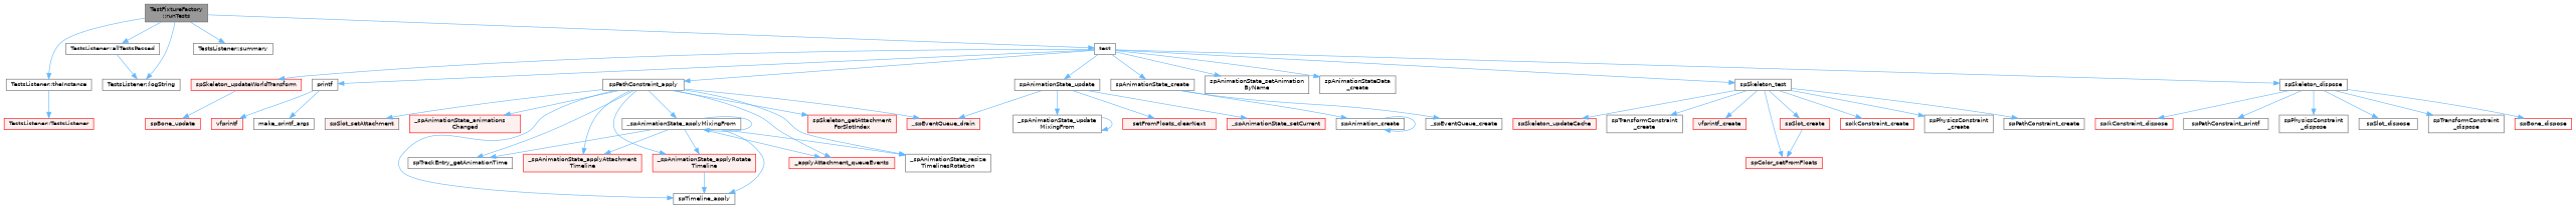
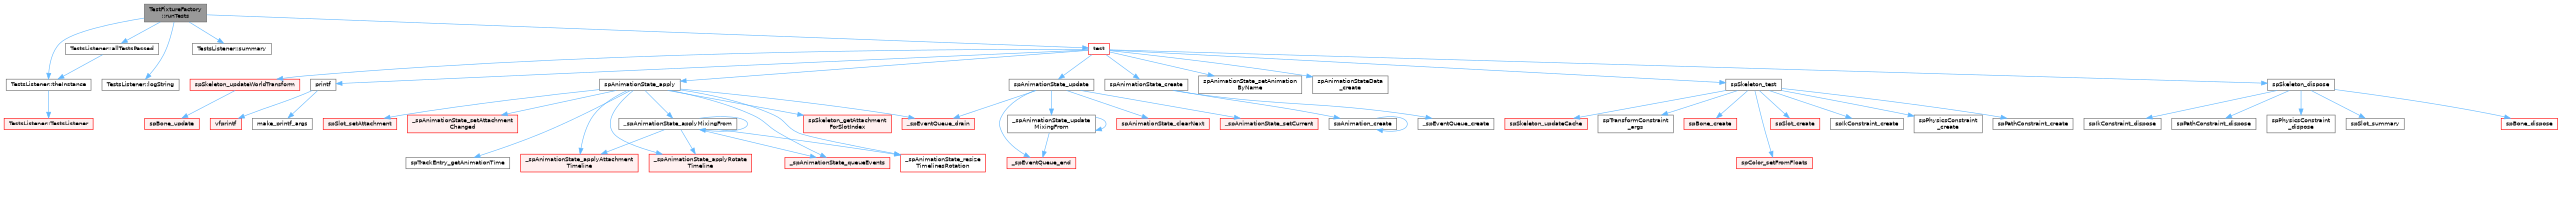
  digraph {
    rankdir=TB
    node [color=grey40 fillcolor=white fontname=Helvetica fontsize=10 shape=box style=filled]
    edge [color=steelblue1 fontname=Helvetica fontsize=10 labelfontname=Helvetica labelfontsize=10 style=solid]
    n1 [color=gray40 fillcolor=grey60 fontcolor=black height=0.2 label="TestFixtureFactory\l::runTests" width=0.4]
    n2 [height=0.2 label="TestsListener::allTestsPassed" width=0.4]
    n3 [height=0.2 label="TestsListener::theInstance" width=0.4]
    n4 [height=0.2 label="TestsListener::logString" width=0.4]
    n5 [height=0.2 label="TestsListener::summary" width=0.4]
-   n6 [height=0.2 label=test width=0.4]
+   n6 [color=red height=0.2 label=test width=0.4]
    n7 [color=red fillcolor="#FFF0F0" height=0.2 label="TestsListener::TestsListener" width=0.4]
    n8 [height=0.2 label=printf width=0.4]
-   n9 [height=0.2 label=spPathConstraint_apply width=0.4]
+   n9 [height=0.2 label=spAnimationState_apply width=0.4]
    n10 [height=0.2 label=spAnimationState_create width=0.4]
    n11 [height=0.2 label="spAnimationState_setAnimation\lByName" width=0.4]
    n12 [height=0.2 label=spAnimationState_update width=0.4]
    n13 [height=0.2 label="spAnimationStateData\l_create" width=0.4]
    n14 [height=0.2 label=spSkeleton_test width=0.4]
    n15 [height=0.2 label=spSkeleton_dispose width=0.4]
    n16 [color=red fillcolor="#FFF0F0" height=0.2 label=spSkeleton_updateWorldTransform width=0.4]
    n17 [height=0.2 label=make_printf_args width=0.4]
    n18 [color=red fillcolor="#FFF0F0" height=0.2 label=vfprintf width=0.4]
-   n19 [color=red fillcolor="#FFF0F0" height=0.2 label="_spAnimationState_animations\lChanged" width=0.4]
+   n19 [color=red fillcolor="#FFF0F0" height=0.2 label="_spAnimationState_setAttachment\lChanged" width=0.4]
    n20 [color=red fillcolor="#FFF0F0" height=0.2 label="_spAnimationState_applyAttachment\lTimeline" width=0.4]
    n21 [height=0.2 label=_spAnimationState_applyMixingFrom width=0.4]
    n22 [color=red fillcolor="#FFF0F0" height=0.2 label="_spAnimationState_applyRotate\lTimeline" width=0.4]
-   n23 [height=0.2 label=spTimeline_apply width=0.4]
-   n24 [color=red fillcolor="#FFF0F0" height=0.2 label=_applyAttachment_queueEvents width=0.4]
-   n25 [height=0.2 label="_spAnimationState_resize\lTimelinesRotation" width=0.4]
+   n24 [color=red fillcolor="#FFF0F0" height=0.2 label=_spAnimationState_queueEvents width=0.4]
+   n25 [color=red height=0.2 label="_spAnimationState_resize\lTimelinesRotation" width=0.4]
    n26 [height=0.2 label=spTrackEntry_getAnimationTime width=0.4]
    n27 [color=red fillcolor="#FFF0F0" height=0.2 label=_spEventQueue_drain width=0.4]
    n28 [color=red fillcolor="#FFF0F0" height=0.2 label="spSkeleton_getAttachment\lForSlotIndex" width=0.4]
-   n29 [fillcolor="#FFF0F0" height=0.2 label=spSlot_setAttachment width=0.4]
+   n29 [color=red fillcolor="#FFF0F0" height=0.2 label=spSlot_setAttachment width=0.4]
    n30 [height=0.2 label=_spEventQueue_create width=0.4]
    n31 [height=0.2 label=spAnimation_create width=0.4]
    n32 [color=red fillcolor="#FFF0F0" height=0.2 label=_spAnimationState_setCurrent width=0.4]
    n33 [height=0.2 label="_spAnimationState_update\lMixingFrom" width=0.4]
-   n35 [color=red fillcolor="#FFF0F0" height=0.2 label=setFromFloats_clearNext width=0.4]
-   n36 [color=red fillcolor="#FFF0F0" height=0.2 label=vfprintf_create width=0.4]
+   n34 [color=red fillcolor="#FFF0F0" height=0.2 label=_spEventQueue_end width=0.4]
+   n35 [color=red fillcolor="#FFF0F0" height=0.2 label=spAnimationState_clearNext width=0.4]
+   n36 [color=red fillcolor="#FFF0F0" height=0.2 label=spBone_create width=0.4]
    n37 [color=red fillcolor="#FFF0F0" height=0.2 label=spColor_setFromFloats width=0.4]
-   n38 [color=red height=0.2 label=spIkConstraint_create width=0.4]
+   n38 [height=0.2 label=spIkConstraint_create width=0.4]
    n39 [height=0.2 label=spPathConstraint_create width=0.4]
    n40 [height=0.2 label="spPhysicsConstraint\l_create" width=0.4]
    n41 [color=red fillcolor="#FFF0F0" height=0.2 label=spSkeleton_updateCache width=0.4]
    n42 [color=red fillcolor="#FFF0F0" height=0.2 label=spSlot_create width=0.4]
-   n43 [height=0.2 label="spTransformConstraint\l_create" width=0.4]
+   n43 [height=0.2 label="spTransformConstraint\l_args" width=0.4]
    n44 [color=red height=0.2 label=spBone_dispose width=0.4]
-   n45 [color=red height=0.2 label=spIkConstraint_dispose width=0.4]
-   n46 [height=0.2 label=spPathConstraint_printf width=0.4]
+   n45 [height=0.2 label=spIkConstraint_dispose width=0.4]
+   n46 [height=0.2 label=spPathConstraint_dispose width=0.4]
    n47 [height=0.2 label="spPhysicsConstraint\l_dispose" width=0.4]
-   n48 [height=0.2 label=spSlot_dispose width=0.4]
-   n49 [height=0.2 label="spTransformConstraint\l_dispose" width=0.4]
+   n48 [height=0.2 label=spSlot_summary width=0.4]
    n50 [color=red fillcolor="#FFF0F0" height=0.2 label=spBone_update width=0.4]
    n1 -> n2
    n1 -> n3
    n1 -> n4
    n1 -> n5
    n1 -> n6
-   n2 -> n4
+   n2 -> n3
    n3 -> n7
    n6 -> n8
    n6 -> n9
    n6 -> n10
    n6 -> n11
    n6 -> n12
    n6 -> n13
    n6 -> n14
    n6 -> n15
    n6 -> n16
    n8 -> n17
    n8 -> n18
    n9 -> n19
    n9 -> n20
    n9 -> n21
    n9 -> n22
-   n9 -> n23
    n9 -> n24
    n9 -> n25
    n9 -> n26
    n9 -> n27
    n9 -> n28
    n9 -> n29
    n10 -> n30
    n10 -> n31
    n12 -> n27
    n12 -> n32
    n12 -> n33
+   n12 -> n34
    n12 -> n35
    n14 -> n36
    n14 -> n37
    n14 -> n38
    n14 -> n39
    n14 -> n40
    n14 -> n41
    n14 -> n42
    n14 -> n43
    n15 -> n44
    n15 -> n45
    n15 -> n46
    n15 -> n47
    n15 -> n48
-   n15 -> n49
    n16 -> n50
    n21 -> n20
    n21 -> n21
    n21 -> n22
-   n21 -> n23
    n21 -> n24
    n21 -> n25
-   n21 -> n26
-   n22 -> n23
    n31 -> n31
    n33 -> n33
-   n42 -> n37
+   n33 -> n34
  }
